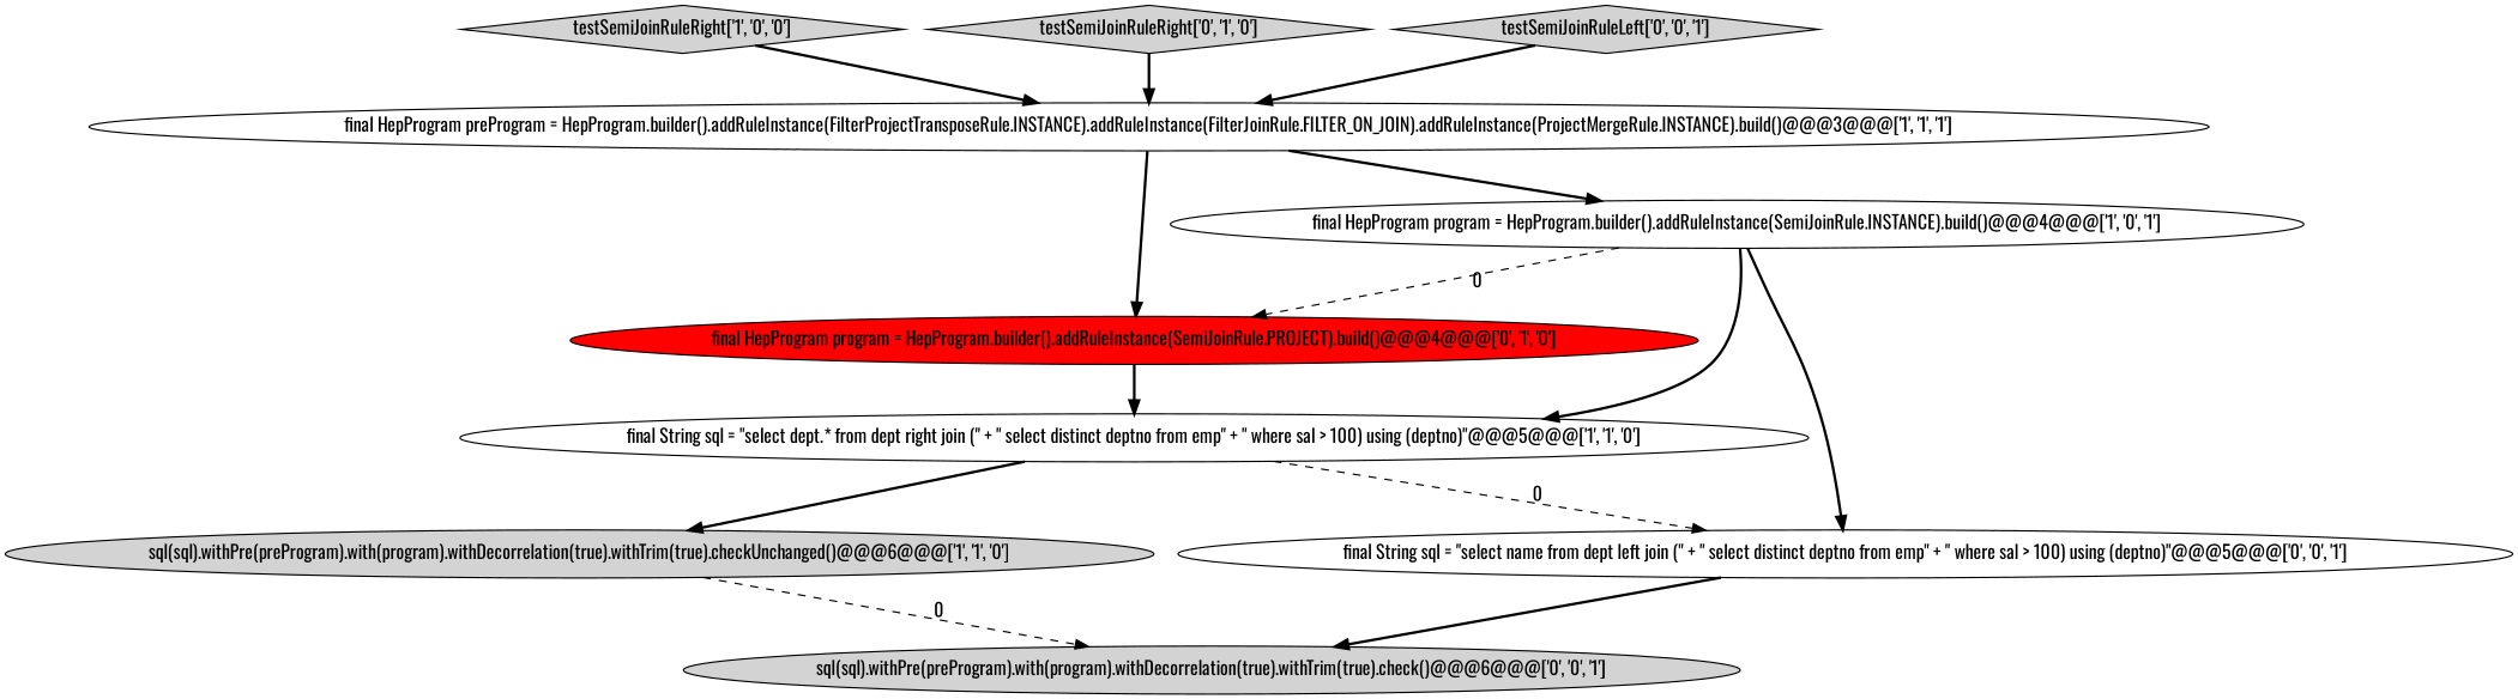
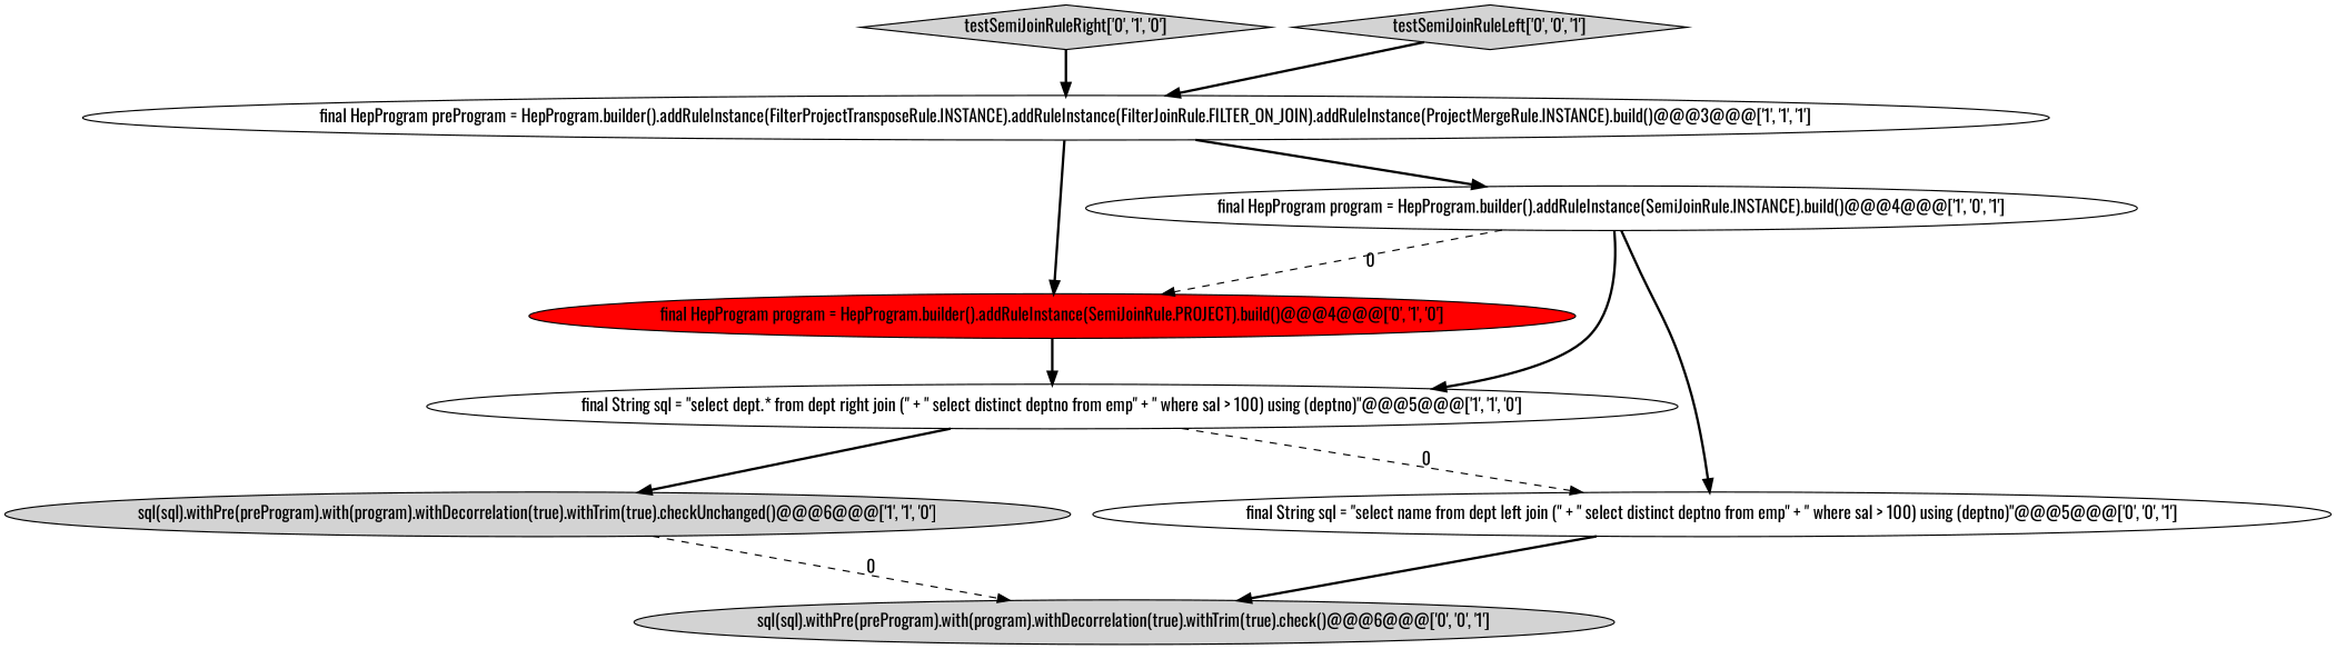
  digraph {
    fontname=Oswald
    node [fillcolor=lightgray shape=ellipse style=filled fontname=Oswald]
    edge [style=bold fontname=Oswald]
-   n1 [label="testSemiJoinRuleRight['1', '0', '0']" shape=diamond]
    n2 [fillcolor=white label="final HepProgram preProgram = HepProgram.builder().addRuleInstance(FilterProjectTransposeRule.INSTANCE).addRuleInstance(FilterJoinRule.FILTER_ON_JOIN).addRuleInstance(ProjectMergeRule.INSTANCE).build()@@@3@@@['1', '1', '1']"]
    n3 [label="sql(sql).withPre(preProgram).with(program).withDecorrelation(true).withTrim(true).checkUnchanged()@@@6@@@['1', '1', '0']"]
    n4 [label="sql(sql).withPre(preProgram).with(program).withDecorrelation(true).withTrim(true).check()@@@6@@@['0', '0', '1']"]
    n5 [fillcolor=white label="final HepProgram program = HepProgram.builder().addRuleInstance(SemiJoinRule.INSTANCE).build()@@@4@@@['1', '0', '1']"]
    n6 [fillcolor=red label="final HepProgram program = HepProgram.builder().addRuleInstance(SemiJoinRule.PROJECT).build()@@@4@@@['0', '1', '0']"]
    n7 [fillcolor=white label="final String sql = \"select dept.* from dept right join (\" + \" select distinct deptno from emp\" + \" where sal > 100) using (deptno)\"@@@5@@@['1', '1', '0']"]
    n8 [fillcolor=white label="final String sql = \"select name from dept left join (\" + \" select distinct deptno from emp\" + \" where sal > 100) using (deptno)\"@@@5@@@['0', '0', '1']"]
    n9 [label="testSemiJoinRuleRight['0', '1', '0']" shape=diamond]
    n10 [label="testSemiJoinRuleLeft['0', '0', '1']" shape=diamond]
-   n1 -> n2
    n2 -> n5
    n2 -> n6
    n3 -> n4 [label=0 style=dashed]
    n5 -> n6 [label=0 style=dashed]
    n5 -> n7
    n5 -> n8
    n6 -> n7
    n7 -> n3
    n7 -> n8 [label=0 style=dashed]
    n8 -> n4
    n9 -> n2
    n10 -> n2
  }
